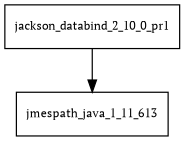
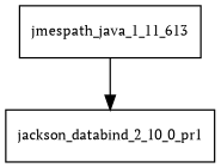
  digraph {
    fontname="PT Serif"
    node [fontsize=10.0 shape=box fontname="PT Serif"]
    jmespath_java_1_11_613
    jackson_databind_2_10_0_pr1
-   jackson_databind_2_10_0_pr1 -> jmespath_java_1_11_613 [fontname="PT Serif"]
+   jmespath_java_1_11_613 -> jackson_databind_2_10_0_pr1 [fontname="PT Serif"]
  }
